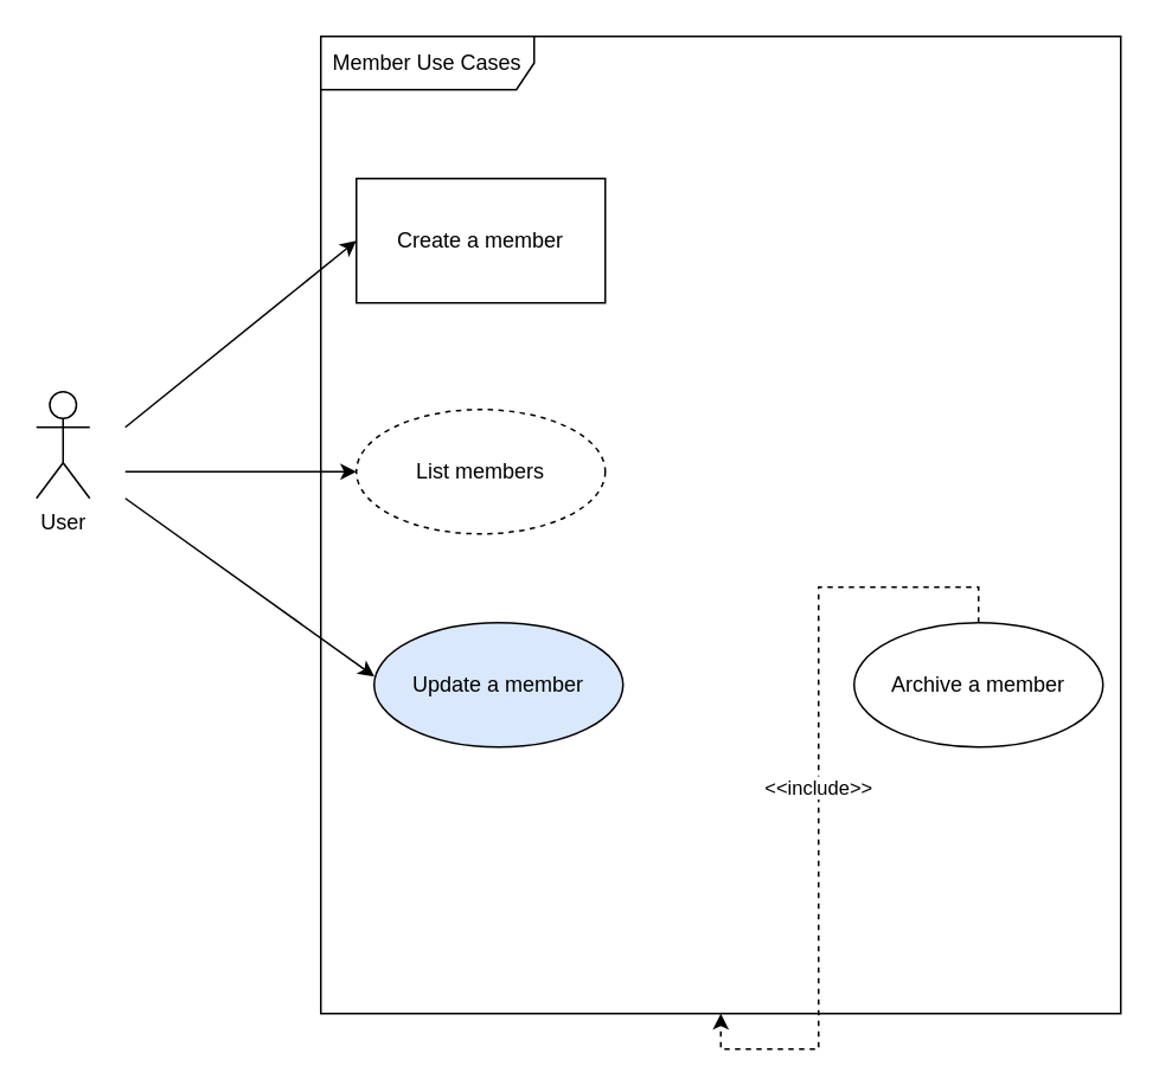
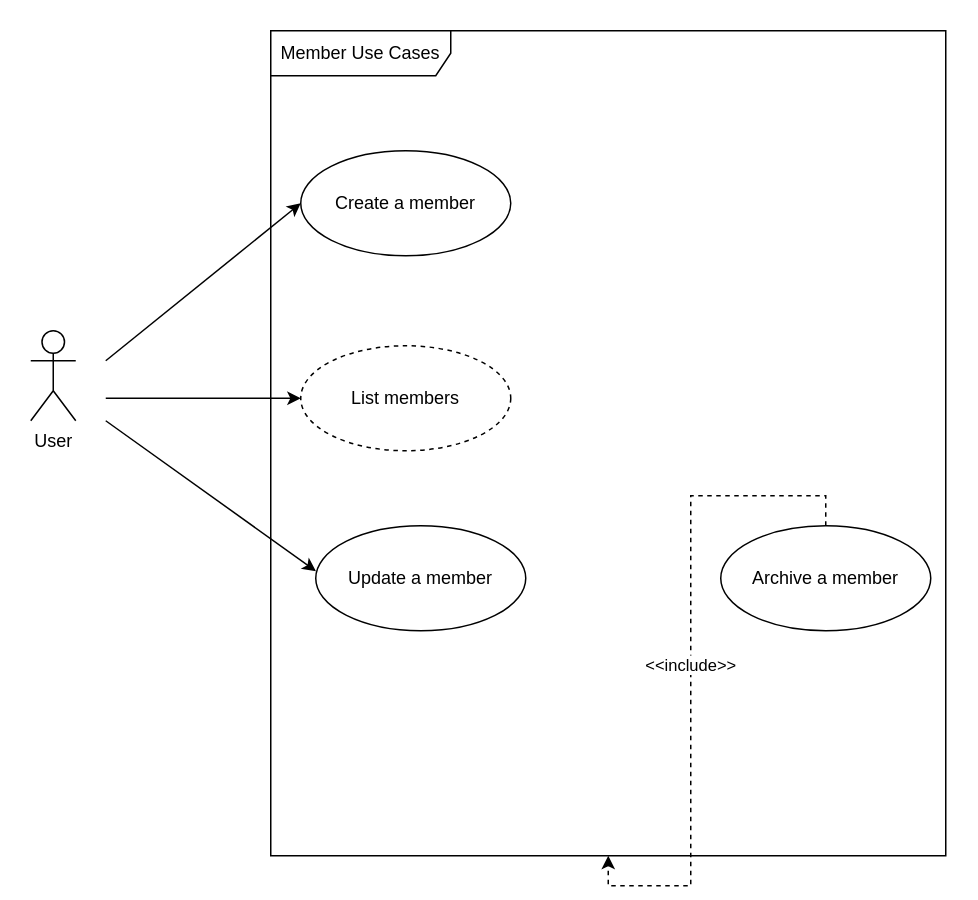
  <mxCell id="0" />
  <mxCell id="1" parent="0" />
  <mxCell id="2" value="Member Use Cases" style="shape=umlFrame;whiteSpace=wrap;html=1;width=120;height=30;" vertex="1" parent="1"><mxGeometry x="180" y="20" width="450" height="550" as="geometry" /></mxCell>
  <mxCell id="3" style="edgeStyle=orthogonalEdgeStyle;rounded=0;orthogonalLoop=1;jettySize=auto;html=1;exitX=0.5;exitY=1;exitDx=0;exitDy=0;" edge="1" parent="1"><mxGeometry relative="1" as="geometry"><mxPoint x="510" y="260" as="sourcePoint" /><mxPoint x="510" y="260" as="targetPoint" /></mxGeometry></mxCell>
- <mxCell id="4" value="Update a member" style="ellipse;whiteSpace=wrap;html=1;fillColor=#dae8fc;" vertex="1" parent="1"><mxGeometry x="210" y="350" width="140" height="70" as="geometry" /></mxCell>
+ <mxCell id="4" value="Update a member" style="ellipse;whiteSpace=wrap;html=1;" vertex="1" parent="1"><mxGeometry x="210" y="350" width="140" height="70" as="geometry" /></mxCell>
  <mxCell id="5" value="List members" style="ellipse;whiteSpace=wrap;html=1;dashed=1;" vertex="1" parent="1"><mxGeometry x="200" y="230" width="140" height="70" as="geometry" /></mxCell>
  <mxCell id="6" value="User" style="shape=umlActor;verticalLabelPosition=bottom;verticalAlign=top;html=1;" vertex="1" parent="1"><mxGeometry x="20" y="220" width="30" height="60" as="geometry" /></mxCell>
  <mxCell id="7" value="&amp;lt;&amp;lt;include&amp;gt;&amp;gt;" style="edgeStyle=orthogonalEdgeStyle;rounded=0;orthogonalLoop=1;jettySize=auto;html=1;dashed=1;" edge="1" parent="1" source="8" target="2"><mxGeometry relative="1" as="geometry" /></mxCell>
  <mxCell id="8" value="Archive a member" style="ellipse;whiteSpace=wrap;html=1;" vertex="1" parent="1"><mxGeometry x="480" y="350" width="140" height="70" as="geometry" /></mxCell>
- <mxCell id="9" value="Create a member" style="whiteSpace=wrap;html=1;rounded=0;" vertex="1" parent="1"><mxGeometry x="200" y="100" width="140" height="70" as="geometry" /></mxCell>
+ <mxCell id="9" value="Create a member" style="ellipse;whiteSpace=wrap;html=1;" vertex="1" parent="1"><mxGeometry x="200" y="100" width="140" height="70" as="geometry" /></mxCell>
  <mxCell id="10" value="" style="endArrow=classic;html=1;entryX=0;entryY=0.5;entryDx=0;entryDy=0;" edge="1" parent="1" target="9"><mxGeometry width="50" height="50" relative="1" as="geometry"><mxPoint x="70" y="240" as="sourcePoint" /><mxPoint x="120" y="190" as="targetPoint" /></mxGeometry></mxCell>
  <mxCell id="11" value="" style="endArrow=classic;html=1;entryX=0.067;entryY=0.655;entryDx=0;entryDy=0;entryPerimeter=0;" edge="1" parent="1" target="2"><mxGeometry width="50" height="50" relative="1" as="geometry"><mxPoint x="70" y="280" as="sourcePoint" /><mxPoint x="130" y="320" as="targetPoint" /></mxGeometry></mxCell>
  <mxCell id="12" value="" style="endArrow=classic;html=1;entryX=0;entryY=0.5;entryDx=0;entryDy=0;" edge="1" parent="1" target="5"><mxGeometry width="50" height="50" relative="1" as="geometry"><mxPoint x="70" y="265" as="sourcePoint" /><mxPoint x="120" y="240" as="targetPoint" /></mxGeometry></mxCell>
